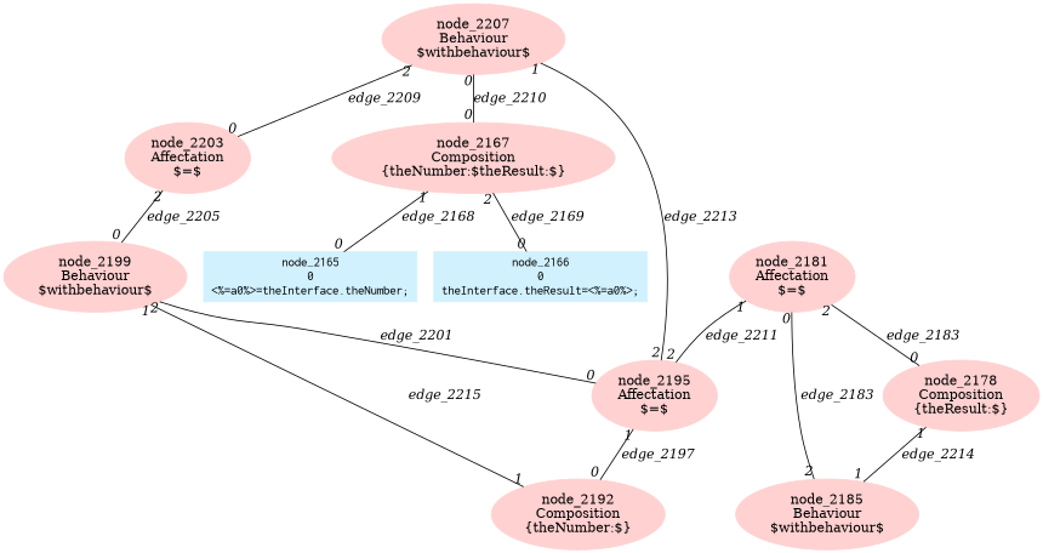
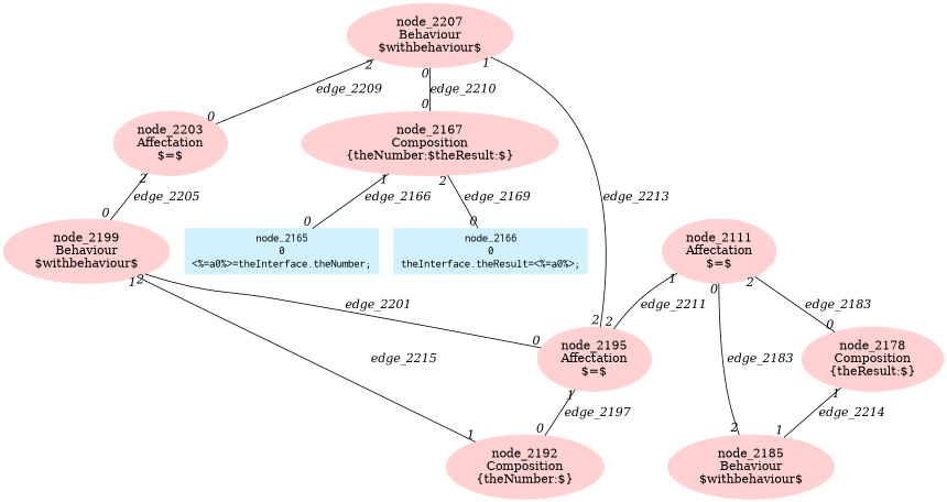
  digraph {
    node [color="#ffd1d1" shape=ellipse style=filled]
    edge [arrowHead=none dir=none fontname="Times-Italic" headlabel=0 taillabel=2]
    n1 [label="node_2167\nComposition\n{theNumber:$theResult:$}"]
    n2 [color="#d1f1ff" fontname=Courier label="node_2165\n0\n<%=a0%>=theInterface.theNumber;\n" shape=box]
    n3 [color="#d1f1ff" fontname=Courier label="node_2166\n0\ntheInterface.theResult=<%=a0%>;\n" shape=box]
    n4 [label="node_2178\nComposition\n{theResult:$}"]
    n5 [label="node_2185\nBehaviour\n$withbehaviour$"]
-   n6 [label="node_2181\nAffectation\n$=$"]
+   n6 [label="node_2111\nAffectation\n$=$"]
    n7 [label="node_2195\nAffectation\n$=$"]
    n8 [label="node_2207\nBehaviour\n$withbehaviour$"]
    n9 [label="node_2192\nComposition\n{theNumber:$}"]
    n10 [label="node_2203\nAffectation\n$=$"]
    n11 [label="node_2199\nBehaviour\n$withbehaviour$"]
-   n1 -> n2 [label=edge_2168 taillabel=1]
+   n1 -> n2 [label=edge_2166 taillabel=1]
    n1 -> n3 [label=edge_2169]
    n4 -> n5 [headlabel=1 label=edge_2214 taillabel=1]
    n5 -> n6 [label=edge_2183]
    n6 -> n4 [label=edge_2183]
    n6 -> n7 [headlabel=2 label=edge_2211 taillabel=1]
    n7 -> n8 [headlabel=1 label=edge_2213]
    n7 -> n9 [label=edge_2197 taillabel=1]
    n8 -> n1 [label=edge_2210 taillabel=0]
    n8 -> n10 [label=edge_2209]
    n9 -> n11 [headlabel=1 label=edge_2215 taillabel=1]
    n10 -> n11 [label=edge_2205]
    n11 -> n7 [label=edge_2201]
  }
